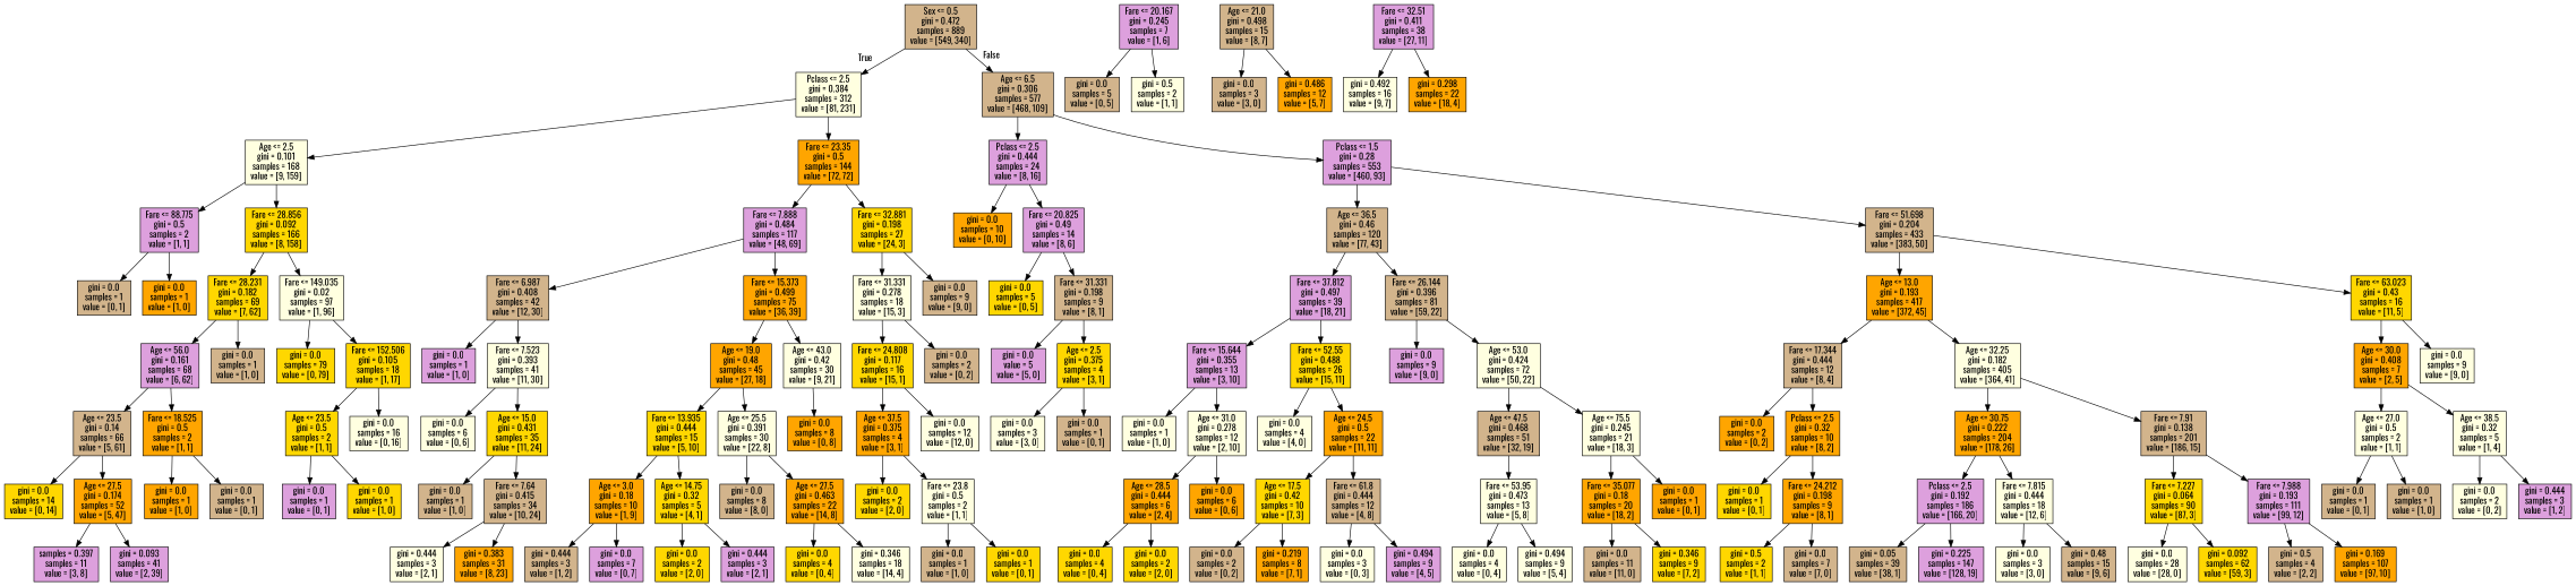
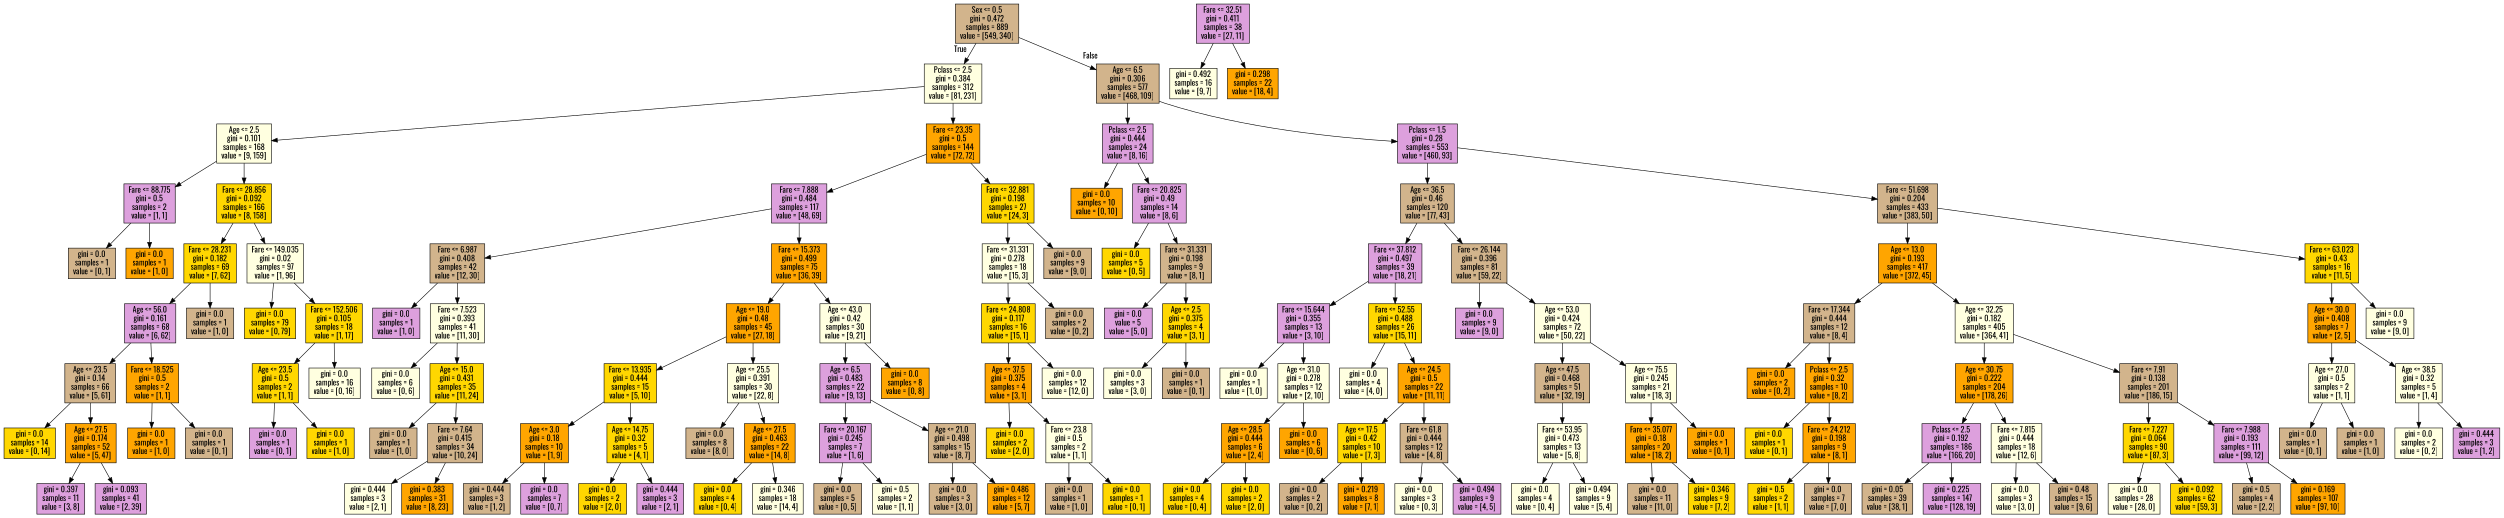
  digraph {
    fontname=Oswald
    node [fillcolor=tan fontname=Oswald shape=box style=filled]
    edge [fontname=Oswald]
    n1 [label="Sex <= 0.5\ngini = 0.472\nsamples = 889\nvalue = [549, 340]"]
    n2 [fillcolor=lightyellow label="Pclass <= 2.5\ngini = 0.384\nsamples = 312\nvalue = [81, 231]"]
    n3 [label="Age <= 6.5\ngini = 0.306\nsamples = 577\nvalue = [468, 109]"]
    n4 [fillcolor=lightyellow label="Age <= 2.5\ngini = 0.101\nsamples = 168\nvalue = [9, 159]"]
    n5 [fillcolor=orange label="Fare <= 23.35\ngini = 0.5\nsamples = 144\nvalue = [72, 72]"]
    n6 [fillcolor=plum label="Pclass <= 2.5\ngini = 0.444\nsamples = 24\nvalue = [8, 16]"]
    n7 [fillcolor=plum label="Pclass <= 1.5\ngini = 0.28\nsamples = 553\nvalue = [460, 93]"]
    n8 [fillcolor=plum label="Fare <= 88.775\ngini = 0.5\nsamples = 2\nvalue = [1, 1]"]
    n9 [fillcolor=gold label="Fare <= 28.856\ngini = 0.092\nsamples = 166\nvalue = [8, 158]"]
    n10 [fillcolor=plum label="Fare <= 7.888\ngini = 0.484\nsamples = 117\nvalue = [48, 69]"]
    n11 [fillcolor=gold label="Fare <= 32.881\ngini = 0.198\nsamples = 27\nvalue = [24, 3]"]
    n12 [label="gini = 0.0\nsamples = 1\nvalue = [0, 1]"]
    n13 [fillcolor=orange label="gini = 0.0\nsamples = 1\nvalue = [1, 0]"]
    n14 [fillcolor=gold label="Fare <= 28.231\ngini = 0.182\nsamples = 69\nvalue = [7, 62]"]
    n15 [fillcolor=lightyellow label="Fare <= 149.035\ngini = 0.02\nsamples = 97\nvalue = [1, 96]"]
    n16 [fillcolor=plum label="Age <= 56.0\ngini = 0.161\nsamples = 68\nvalue = [6, 62]"]
    n17 [label="gini = 0.0\nsamples = 1\nvalue = [1, 0]"]
    n18 [fillcolor=gold label="gini = 0.0\nsamples = 79\nvalue = [0, 79]"]
    n19 [fillcolor=gold label="Fare <= 152.506\ngini = 0.105\nsamples = 18\nvalue = [1, 17]"]
    n20 [label="Age <= 23.5\ngini = 0.14\nsamples = 66\nvalue = [5, 61]"]
    n21 [fillcolor=orange label="Fare <= 18.525\ngini = 0.5\nsamples = 2\nvalue = [1, 1]"]
    n22 [fillcolor=gold label="gini = 0.0\nsamples = 14\nvalue = [0, 14]"]
    n23 [fillcolor=orange label="Age <= 27.5\ngini = 0.174\nsamples = 52\nvalue = [5, 47]"]
    n24 [fillcolor=orange label="gini = 0.0\nsamples = 1\nvalue = [1, 0]"]
    n25 [label="gini = 0.0\nsamples = 1\nvalue = [0, 1]"]
-   n26 [fillcolor=plum label="samples = 0.397\nsamples = 11\nvalue = [3, 8]"]
+   n26 [fillcolor=plum label="gini = 0.397\nsamples = 11\nvalue = [3, 8]"]
    n27 [fillcolor=plum label="gini = 0.093\nsamples = 41\nvalue = [2, 39]"]
    n28 [fillcolor=gold label="Age <= 23.5\ngini = 0.5\nsamples = 2\nvalue = [1, 1]"]
    n29 [fillcolor=lightyellow label="gini = 0.0\nsamples = 16\nvalue = [0, 16]"]
    n30 [fillcolor=plum label="gini = 0.0\nsamples = 1\nvalue = [0, 1]"]
    n31 [fillcolor=gold label="gini = 0.0\nsamples = 1\nvalue = [1, 0]"]
    n32 [label="Fare <= 6.987\ngini = 0.408\nsamples = 42\nvalue = [12, 30]"]
    n33 [fillcolor=orange label="Fare <= 15.373\ngini = 0.499\nsamples = 75\nvalue = [36, 39]"]
    n34 [fillcolor=lightyellow label="Fare <= 31.331\ngini = 0.278\nsamples = 18\nvalue = [15, 3]"]
    n35 [label="gini = 0.0\nsamples = 9\nvalue = [9, 0]"]
    n36 [fillcolor=plum label="gini = 0.0\nsamples = 1\nvalue = [1, 0]"]
    n37 [fillcolor=lightyellow label="Fare <= 7.523\ngini = 0.393\nsamples = 41\nvalue = [11, 30]"]
    n38 [fillcolor=orange label="Age <= 19.0\ngini = 0.48\nsamples = 45\nvalue = [27, 18]"]
    n39 [fillcolor=lightyellow label="Age <= 43.0\ngini = 0.42\nsamples = 30\nvalue = [9, 21]"]
    n40 [fillcolor=lightyellow label="gini = 0.0\nsamples = 6\nvalue = [0, 6]"]
    n41 [fillcolor=gold label="Age <= 15.0\ngini = 0.431\nsamples = 35\nvalue = [11, 24]"]
    n42 [label="gini = 0.0\nsamples = 1\nvalue = [1, 0]"]
    n43 [label="Fare <= 7.64\ngini = 0.415\nsamples = 34\nvalue = [10, 24]"]
    n44 [fillcolor=lightyellow label="gini = 0.444\nsamples = 3\nvalue = [2, 1]"]
    n45 [fillcolor=orange label="gini = 0.383\nsamples = 31\nvalue = [8, 23]"]
    n46 [fillcolor=gold label="Fare <= 13.935\ngini = 0.444\nsamples = 15\nvalue = [5, 10]"]
    n47 [fillcolor=lightyellow label="Age <= 25.5\ngini = 0.391\nsamples = 30\nvalue = [22, 8]"]
+   n48 [fillcolor=plum label="Age <= 6.5\ngini = 0.483\nsamples = 22\nvalue = [9, 13]"]
    n49 [fillcolor=orange label="gini = 0.0\nsamples = 8\nvalue = [0, 8]"]
    n50 [fillcolor=orange label="Age <= 3.0\ngini = 0.18\nsamples = 10\nvalue = [1, 9]"]
    n51 [fillcolor=gold label="Age <= 14.75\ngini = 0.32\nsamples = 5\nvalue = [4, 1]"]
    n52 [label="gini = 0.0\nsamples = 8\nvalue = [8, 0]"]
    n53 [fillcolor=orange label="Age <= 27.5\ngini = 0.463\nsamples = 22\nvalue = [14, 8]"]
    n54 [label="gini = 0.444\nsamples = 3\nvalue = [1, 2]"]
    n55 [fillcolor=plum label="gini = 0.0\nsamples = 7\nvalue = [0, 7]"]
    n56 [fillcolor=gold label="gini = 0.0\nsamples = 2\nvalue = [2, 0]"]
    n57 [fillcolor=plum label="gini = 0.444\nsamples = 3\nvalue = [2, 1]"]
    n58 [fillcolor=gold label="gini = 0.0\nsamples = 4\nvalue = [0, 4]"]
    n59 [fillcolor=lightyellow label="gini = 0.346\nsamples = 18\nvalue = [14, 4]"]
    n60 [fillcolor=plum label="Fare <= 20.167\ngini = 0.245\nsamples = 7\nvalue = [1, 6]"]
    n61 [label="Age <= 21.0\ngini = 0.498\nsamples = 15\nvalue = [8, 7]"]
    n62 [label="gini = 0.0\nsamples = 5\nvalue = [0, 5]"]
    n63 [fillcolor=lightyellow label="gini = 0.5\nsamples = 2\nvalue = [1, 1]"]
    n64 [label="gini = 0.0\nsamples = 3\nvalue = [3, 0]"]
    n65 [fillcolor=orange label="gini = 0.486\nsamples = 12\nvalue = [5, 7]"]
    n66 [fillcolor=gold label="Fare <= 24.808\ngini = 0.117\nsamples = 16\nvalue = [15, 1]"]
    n67 [label="gini = 0.0\nsamples = 2\nvalue = [0, 2]"]
    n68 [fillcolor=orange label="Age <= 37.5\ngini = 0.375\nsamples = 4\nvalue = [3, 1]"]
    n69 [fillcolor=lightyellow label="gini = 0.0\nsamples = 12\nvalue = [12, 0]"]
    n70 [fillcolor=gold label="gini = 0.0\nsamples = 2\nvalue = [2, 0]"]
    n71 [fillcolor=lightyellow label="Fare <= 23.8\ngini = 0.5\nsamples = 2\nvalue = [1, 1]"]
    n72 [label="gini = 0.0\nsamples = 1\nvalue = [1, 0]"]
    n73 [fillcolor=gold label="gini = 0.0\nsamples = 1\nvalue = [0, 1]"]
    n74 [fillcolor=orange label="gini = 0.0\nsamples = 10\nvalue = [0, 10]"]
    n75 [fillcolor=plum label="Fare <= 20.825\ngini = 0.49\nsamples = 14\nvalue = [8, 6]"]
    n76 [label="Age <= 36.5\ngini = 0.46\nsamples = 120\nvalue = [77, 43]"]
    n77 [label="Fare <= 51.698\ngini = 0.204\nsamples = 433\nvalue = [383, 50]"]
    n78 [fillcolor=gold label="gini = 0.0\nsamples = 5\nvalue = [0, 5]"]
    n79 [label="Fare <= 31.331\ngini = 0.198\nsamples = 9\nvalue = [8, 1]"]
    n80 [fillcolor=plum label="gini = 0.0\nvalue = 5\nvalue = [5, 0]"]
    n81 [fillcolor=gold label="Age <= 2.5\ngini = 0.375\nsamples = 4\nvalue = [3, 1]"]
    n82 [fillcolor=lightyellow label="gini = 0.0\nsamples = 3\nvalue = [3, 0]"]
    n83 [label="gini = 0.0\nsamples = 1\nvalue = [0, 1]"]
    n84 [fillcolor=plum label="Fare <= 37.812\ngini = 0.497\nsamples = 39\nvalue = [18, 21]"]
    n85 [label="Fare <= 26.144\ngini = 0.396\nsamples = 81\nvalue = [59, 22]"]
    n86 [fillcolor=orange label="Age <= 13.0\ngini = 0.193\nsamples = 417\nvalue = [372, 45]"]
    n87 [fillcolor=gold label="Fare <= 63.023\ngini = 0.43\nsamples = 16\nvalue = [11, 5]"]
    n88 [fillcolor=plum label="Fare <= 15.644\ngini = 0.355\nsamples = 13\nvalue = [3, 10]"]
    n89 [fillcolor=gold label="Fare <= 52.55\ngini = 0.488\nsamples = 26\nvalue = [15, 11]"]
    n90 [fillcolor=plum label="gini = 0.0\nsamples = 9\nvalue = [9, 0]"]
    n91 [fillcolor=lightyellow label="Age <= 53.0\ngini = 0.424\nsamples = 72\nvalue = [50, 22]"]
    n92 [fillcolor=lightyellow label="gini = 0.0\nsamples = 1\nvalue = [1, 0]"]
    n93 [fillcolor=lightyellow label="Age <= 31.0\ngini = 0.278\nsamples = 12\nvalue = [2, 10]"]
    n94 [fillcolor=lightyellow label="gini = 0.0\nsamples = 4\nvalue = [4, 0]"]
    n95 [fillcolor=orange label="Age <= 24.5\ngini = 0.5\nsamples = 22\nvalue = [11, 11]"]
    n96 [fillcolor=orange label="Age <= 28.5\ngini = 0.444\nsamples = 6\nvalue = [2, 4]"]
    n97 [fillcolor=orange label="gini = 0.0\nsamples = 6\nvalue = [0, 6]"]
    n98 [fillcolor=gold label="gini = 0.0\nsamples = 4\nvalue = [0, 4]"]
    n99 [fillcolor=gold label="gini = 0.0\nsamples = 2\nvalue = [2, 0]"]
    n100 [fillcolor=gold label="Age <= 17.5\ngini = 0.42\nsamples = 10\nvalue = [7, 3]"]
    n101 [label="Fare <= 61.8\ngini = 0.444\nsamples = 12\nvalue = [4, 8]"]
    n102 [label="gini = 0.0\nsamples = 2\nvalue = [0, 2]"]
    n103 [fillcolor=orange label="gini = 0.219\nsamples = 8\nvalue = [7, 1]"]
    n104 [fillcolor=lightyellow label="gini = 0.0\nsamples = 3\nvalue = [0, 3]"]
    n105 [fillcolor=plum label="gini = 0.494\nsamples = 9\nvalue = [4, 5]"]
    n106 [label="Age <= 47.5\ngini = 0.468\nsamples = 51\nvalue = [32, 19]"]
    n107 [fillcolor=lightyellow label="Age <= 75.5\ngini = 0.245\nsamples = 21\nvalue = [18, 3]"]
    n108 [fillcolor=lightyellow label="Fare <= 53.95\ngini = 0.473\nsamples = 13\nvalue = [5, 8]"]
    n109 [fillcolor=orange label="Fare <= 35.077\ngini = 0.18\nsamples = 20\nvalue = [18, 2]"]
    n110 [fillcolor=orange label="gini = 0.0\nsamples = 1\nvalue = [0, 1]"]
    n111 [fillcolor=plum label="Fare <= 32.51\ngini = 0.411\nsamples = 38\nvalue = [27, 11]"]
    n112 [fillcolor=lightyellow label="gini = 0.492\nsamples = 16\nvalue = [9, 7]"]
    n113 [fillcolor=orange label="gini = 0.298\nsamples = 22\nvalue = [18, 4]"]
    n114 [fillcolor=lightyellow label="gini = 0.0\nsamples = 4\nvalue = [0, 4]"]
    n115 [fillcolor=lightyellow label="gini = 0.494\nsamples = 9\nvalue = [5, 4]"]
    n116 [label="gini = 0.0\nsamples = 11\nvalue = [11, 0]"]
    n117 [fillcolor=gold label="gini = 0.346\nsamples = 9\nvalue = [7, 2]"]
    n118 [label="Fare <= 17.344\ngini = 0.444\nsamples = 12\nvalue = [8, 4]"]
    n119 [fillcolor=lightyellow label="Age <= 32.25\ngini = 0.182\nsamples = 405\nvalue = [364, 41]"]
    n120 [fillcolor=orange label="Age <= 30.0\ngini = 0.408\nsamples = 7\nvalue = [2, 5]"]
    n121 [fillcolor=lightyellow label="gini = 0.0\nsamples = 9\nvalue = [9, 0]"]
    n122 [fillcolor=orange label="gini = 0.0\nsamples = 2\nvalue = [0, 2]"]
    n123 [fillcolor=orange label="Pclass <= 2.5\ngini = 0.32\nsamples = 10\nvalue = [8, 2]"]
    n124 [fillcolor=orange label="Age <= 30.75\ngini = 0.222\nsamples = 204\nvalue = [178, 26]"]
    n125 [label="Fare <= 7.91\ngini = 0.138\nsamples = 201\nvalue = [186, 15]"]
    n126 [fillcolor=gold label="gini = 0.0\nsamples = 1\nvalue = [0, 1]"]
    n127 [fillcolor=orange label="Fare <= 24.212\ngini = 0.198\nsamples = 9\nvalue = [8, 1]"]
    n128 [fillcolor=gold label="gini = 0.5\nsamples = 2\nvalue = [1, 1]"]
    n129 [label="gini = 0.0\nsamples = 7\nvalue = [7, 0]"]
    n130 [fillcolor=plum label="Pclass <= 2.5\ngini = 0.192\nsamples = 186\nvalue = [166, 20]"]
    n131 [fillcolor=lightyellow label="Fare <= 7.815\ngini = 0.444\nsamples = 18\nvalue = [12, 6]"]
    n132 [fillcolor=gold label="Fare <= 7.227\ngini = 0.064\nsamples = 90\nvalue = [87, 3]"]
    n133 [fillcolor=plum label="Fare <= 7.988\ngini = 0.193\nsamples = 111\nvalue = [99, 12]"]
    n134 [label="gini = 0.05\nsamples = 39\nvalue = [38, 1]"]
    n135 [fillcolor=plum label="gini = 0.225\nsamples = 147\nvalue = [128, 19]"]
    n136 [fillcolor=lightyellow label="gini = 0.0\nsamples = 3\nvalue = [3, 0]"]
    n137 [label="gini = 0.48\nsamples = 15\nvalue = [9, 6]"]
    n138 [fillcolor=lightyellow label="gini = 0.0\nsamples = 28\nvalue = [28, 0]"]
    n139 [fillcolor=gold label="gini = 0.092\nsamples = 62\nvalue = [59, 3]"]
    n140 [label="gini = 0.5\nsamples = 4\nvalue = [2, 2]"]
    n141 [fillcolor=orange label="gini = 0.169\nsamples = 107\nvalue = [97, 10]"]
    n142 [fillcolor=lightyellow label="Age <= 27.0\ngini = 0.5\nsamples = 2\nvalue = [1, 1]"]
    n143 [fillcolor=lightyellow label="Age <= 38.5\ngini = 0.32\nsamples = 5\nvalue = [1, 4]"]
    n144 [label="gini = 0.0\nsamples = 1\nvalue = [0, 1]"]
    n145 [label="gini = 0.0\nsamples = 1\nvalue = [1, 0]"]
    n146 [fillcolor=lightyellow label="gini = 0.0\nsamples = 2\nvalue = [0, 2]"]
    n147 [fillcolor=plum label="gini = 0.444\nsamples = 3\nvalue = [1, 2]"]
    n1 -> n2 [headlabel=True labelangle=45 labeldistance=2.5]
    n1 -> n3 [headlabel=False labelangle=-45 labeldistance=2.5]
    n2 -> n4
    n2 -> n5
    n3 -> n6
    n3 -> n7
    n4 -> n8
    n4 -> n9
    n5 -> n10
    n5 -> n11
    n6 -> n74
    n6 -> n75
    n7 -> n76
    n7 -> n77
    n8 -> n12
    n8 -> n13
    n9 -> n14
    n9 -> n15
    n10 -> n32
    n10 -> n33
    n11 -> n34
    n11 -> n35
    n14 -> n16
    n14 -> n17
    n15 -> n18
    n15 -> n19
    n16 -> n20
    n16 -> n21
    n19 -> n28
    n19 -> n29
    n20 -> n22
    n20 -> n23
    n21 -> n24
    n21 -> n25
    n23 -> n26
    n23 -> n27
    n28 -> n30
    n28 -> n31
    n32 -> n36
    n32 -> n37
    n33 -> n38
    n33 -> n39
    n34 -> n66
    n34 -> n67
    n37 -> n40
    n37 -> n41
    n38 -> n46
    n38 -> n47
+   n39 -> n48
    n39 -> n49
    n41 -> n42
    n41 -> n43
    n43 -> n44
    n43 -> n45
    n46 -> n50
    n46 -> n51
    n47 -> n52
    n47 -> n53
+   n48 -> n60
+   n48 -> n61
    n50 -> n54
    n50 -> n55
    n51 -> n56
    n51 -> n57
    n53 -> n58
    n53 -> n59
    n60 -> n62
    n60 -> n63
    n61 -> n64
    n61 -> n65
    n66 -> n68
    n66 -> n69
    n68 -> n70
    n68 -> n71
    n71 -> n72
    n71 -> n73
    n75 -> n78
    n75 -> n79
    n76 -> n84
    n76 -> n85
    n77 -> n86
    n77 -> n87
    n79 -> n80
    n79 -> n81
    n81 -> n82
    n81 -> n83
    n84 -> n88
    n84 -> n89
    n85 -> n90
    n85 -> n91
    n86 -> n118
    n86 -> n119
    n87 -> n120
    n87 -> n121
    n88 -> n92
    n88 -> n93
    n89 -> n94
    n89 -> n95
    n91 -> n106
    n91 -> n107
    n93 -> n96
    n93 -> n97
    n95 -> n100
    n95 -> n101
    n96 -> n98
    n96 -> n99
    n100 -> n102
    n100 -> n103
    n101 -> n104
    n101 -> n105
    n106 -> n108
    n107 -> n109
    n107 -> n110
    n108 -> n114
    n108 -> n115
    n109 -> n116
    n109 -> n117
    n111 -> n112
    n111 -> n113
    n118 -> n122
    n118 -> n123
    n119 -> n124
    n119 -> n125
    n120 -> n142
    n120 -> n143
    n123 -> n126
    n123 -> n127
    n124 -> n130
    n124 -> n131
    n125 -> n132
    n125 -> n133
    n127 -> n128
    n127 -> n129
    n130 -> n134
    n130 -> n135
    n131 -> n136
    n131 -> n137
    n132 -> n138
    n132 -> n139
    n133 -> n140
    n133 -> n141
    n142 -> n144
    n142 -> n145
    n143 -> n146
    n143 -> n147
  }
